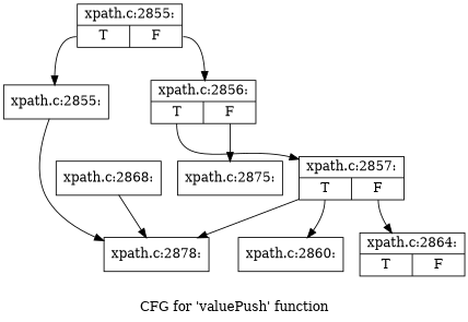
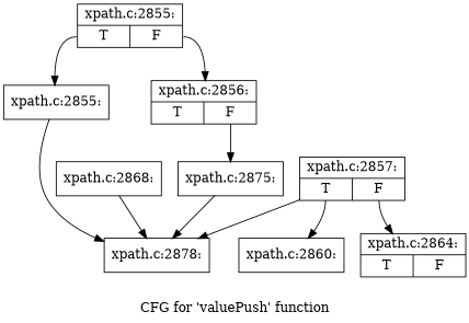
  digraph {
    label="CFG for 'valuePush' function"
    node [shape=record]
    n1 [label="{xpath.c:2855:}"]
    n2 [label="{xpath.c:2878:}"]
    n3 [label="{xpath.c:2855:|{<s0>T|<s1>F}}"]
    n4 [label="{xpath.c:2856:|{<s0>T|<s1>F}}"]
    n5 [label="{xpath.c:2857:|{<s0>T|<s1>F}}"]
    n6 [label="{xpath.c:2875:}"]
    n7 [label="{xpath.c:2860:}"]
    n8 [label="{xpath.c:2864:|{<s0>T|<s1>F}}"]
    n9 [label="{xpath.c:2868:}"]
    n1 -> n2
    n3 -> n1 [tailport=s0]
    n3 -> n4 [tailport=s1]
-   n4 -> n5 [tailport=s0]
    n4 -> n6 [tailport=s1]
    n5 -> n2
    n5 -> n7 [tailport=s0]
    n5 -> n8 [tailport=s1]
+   n6 -> n2
    n9 -> n2
  }
